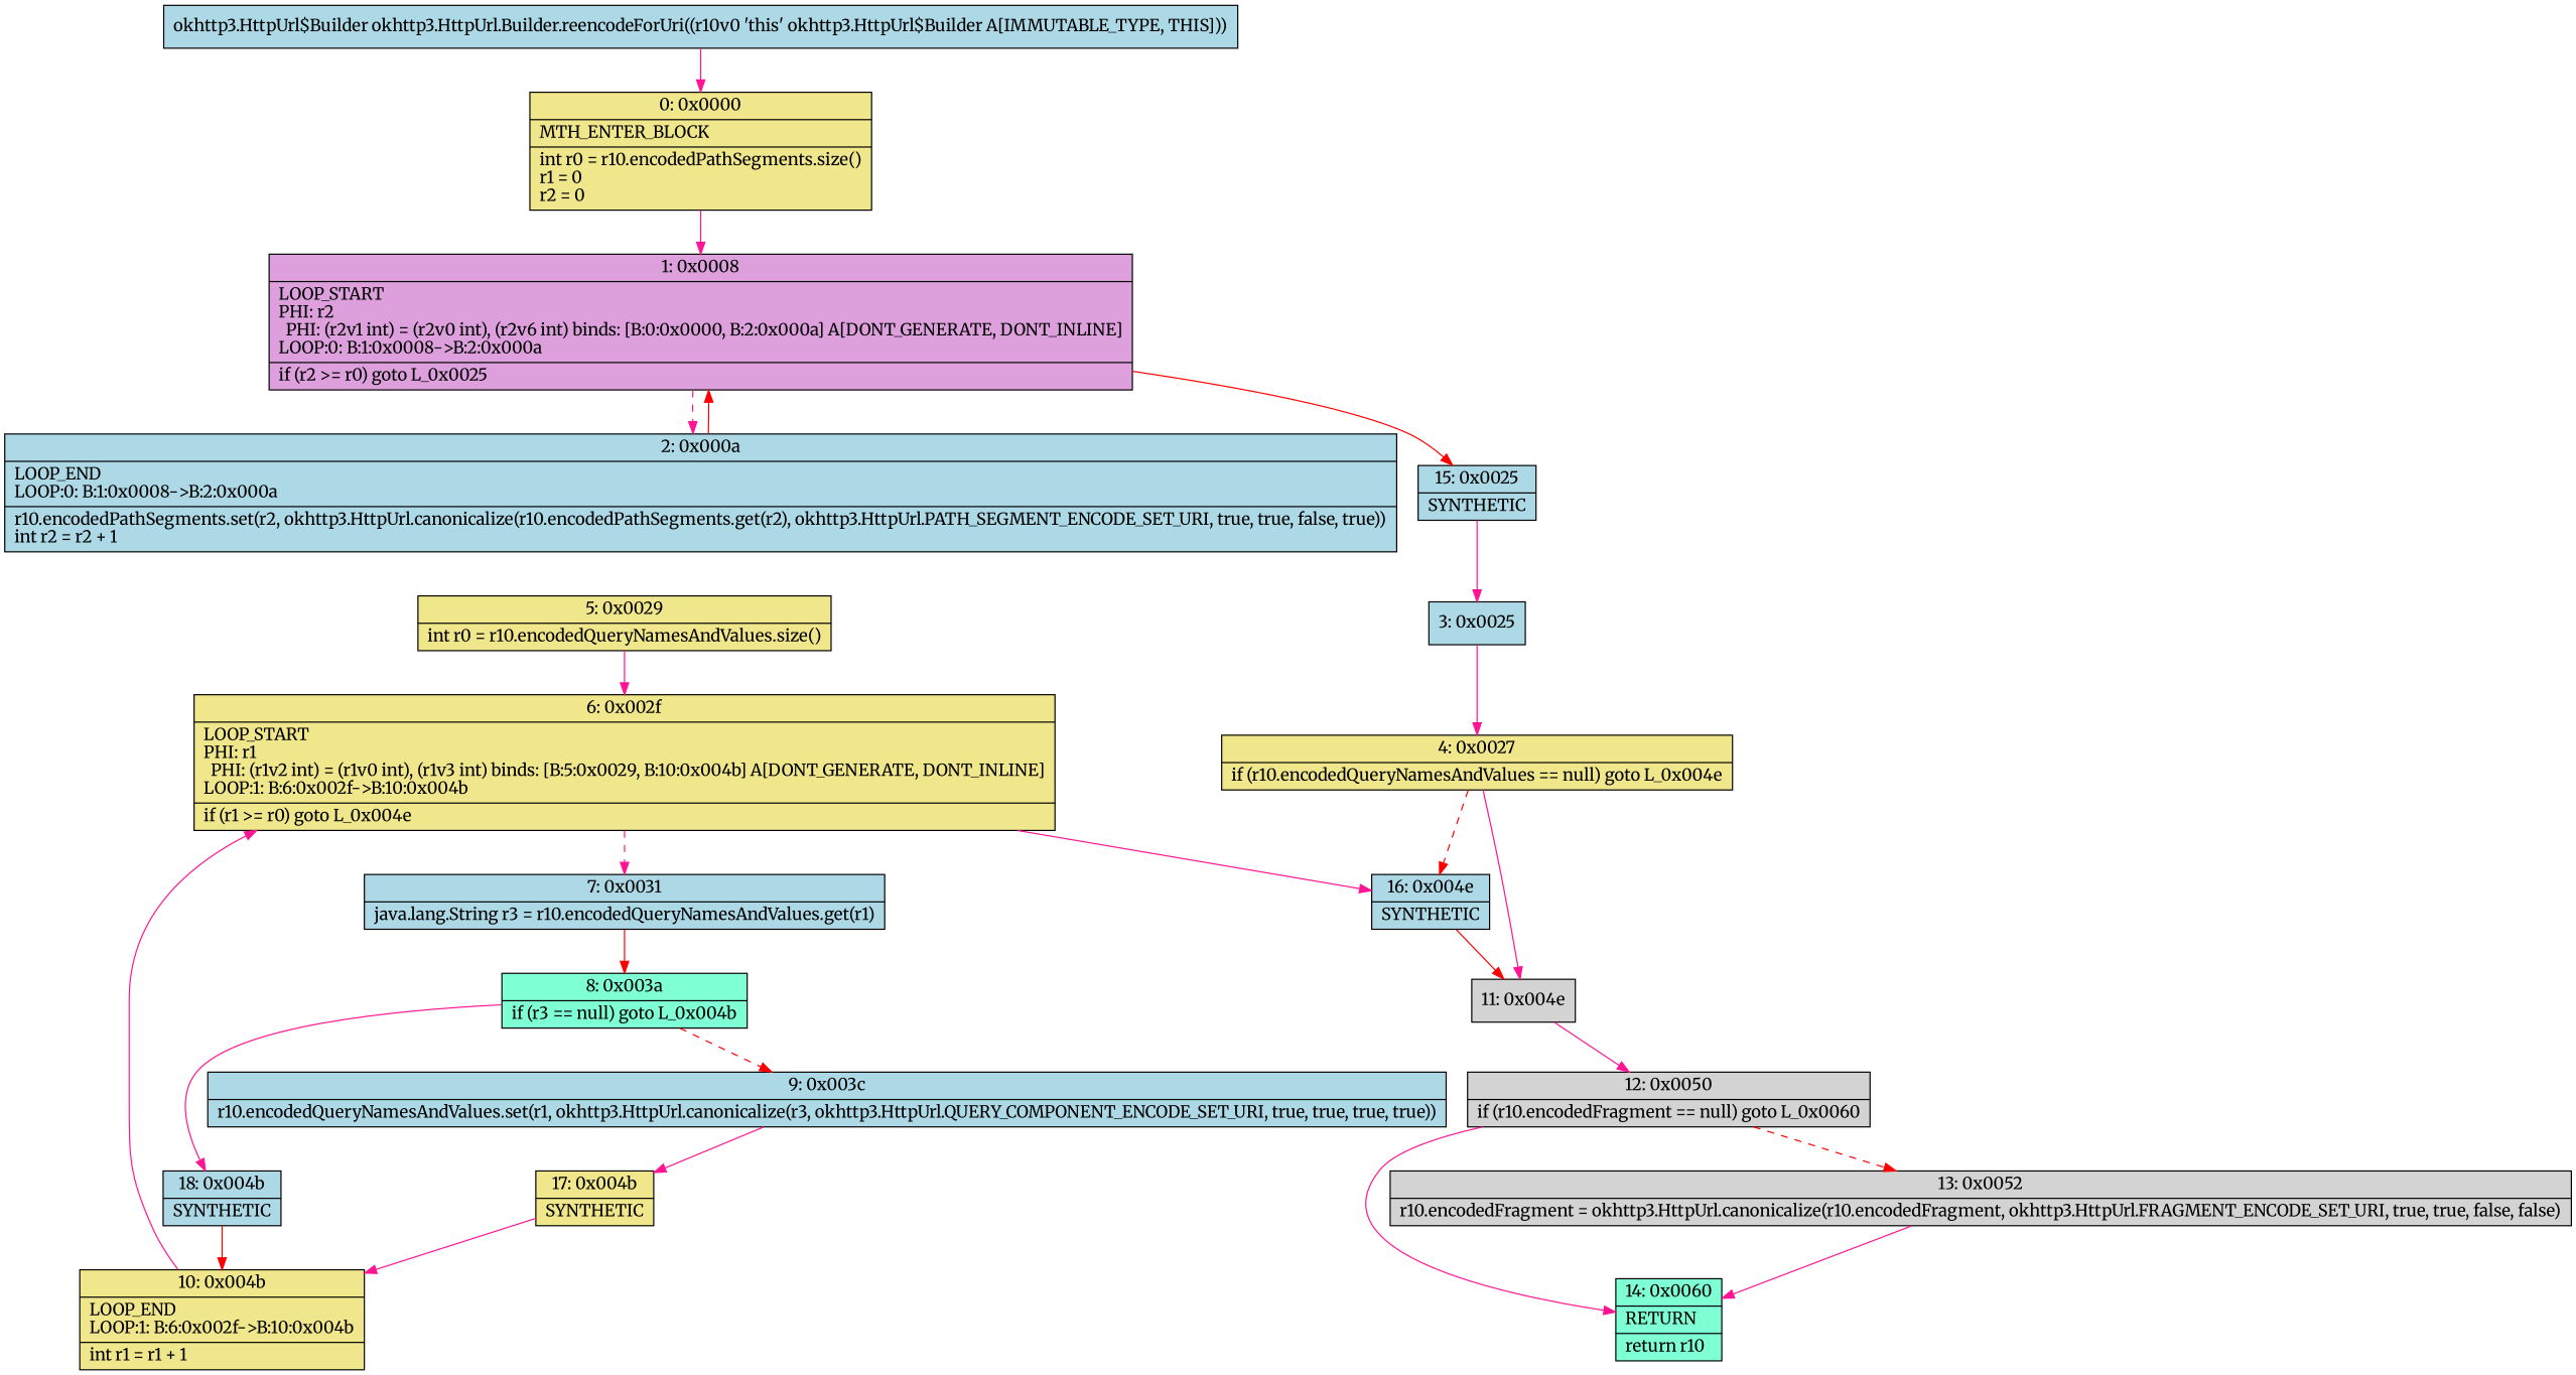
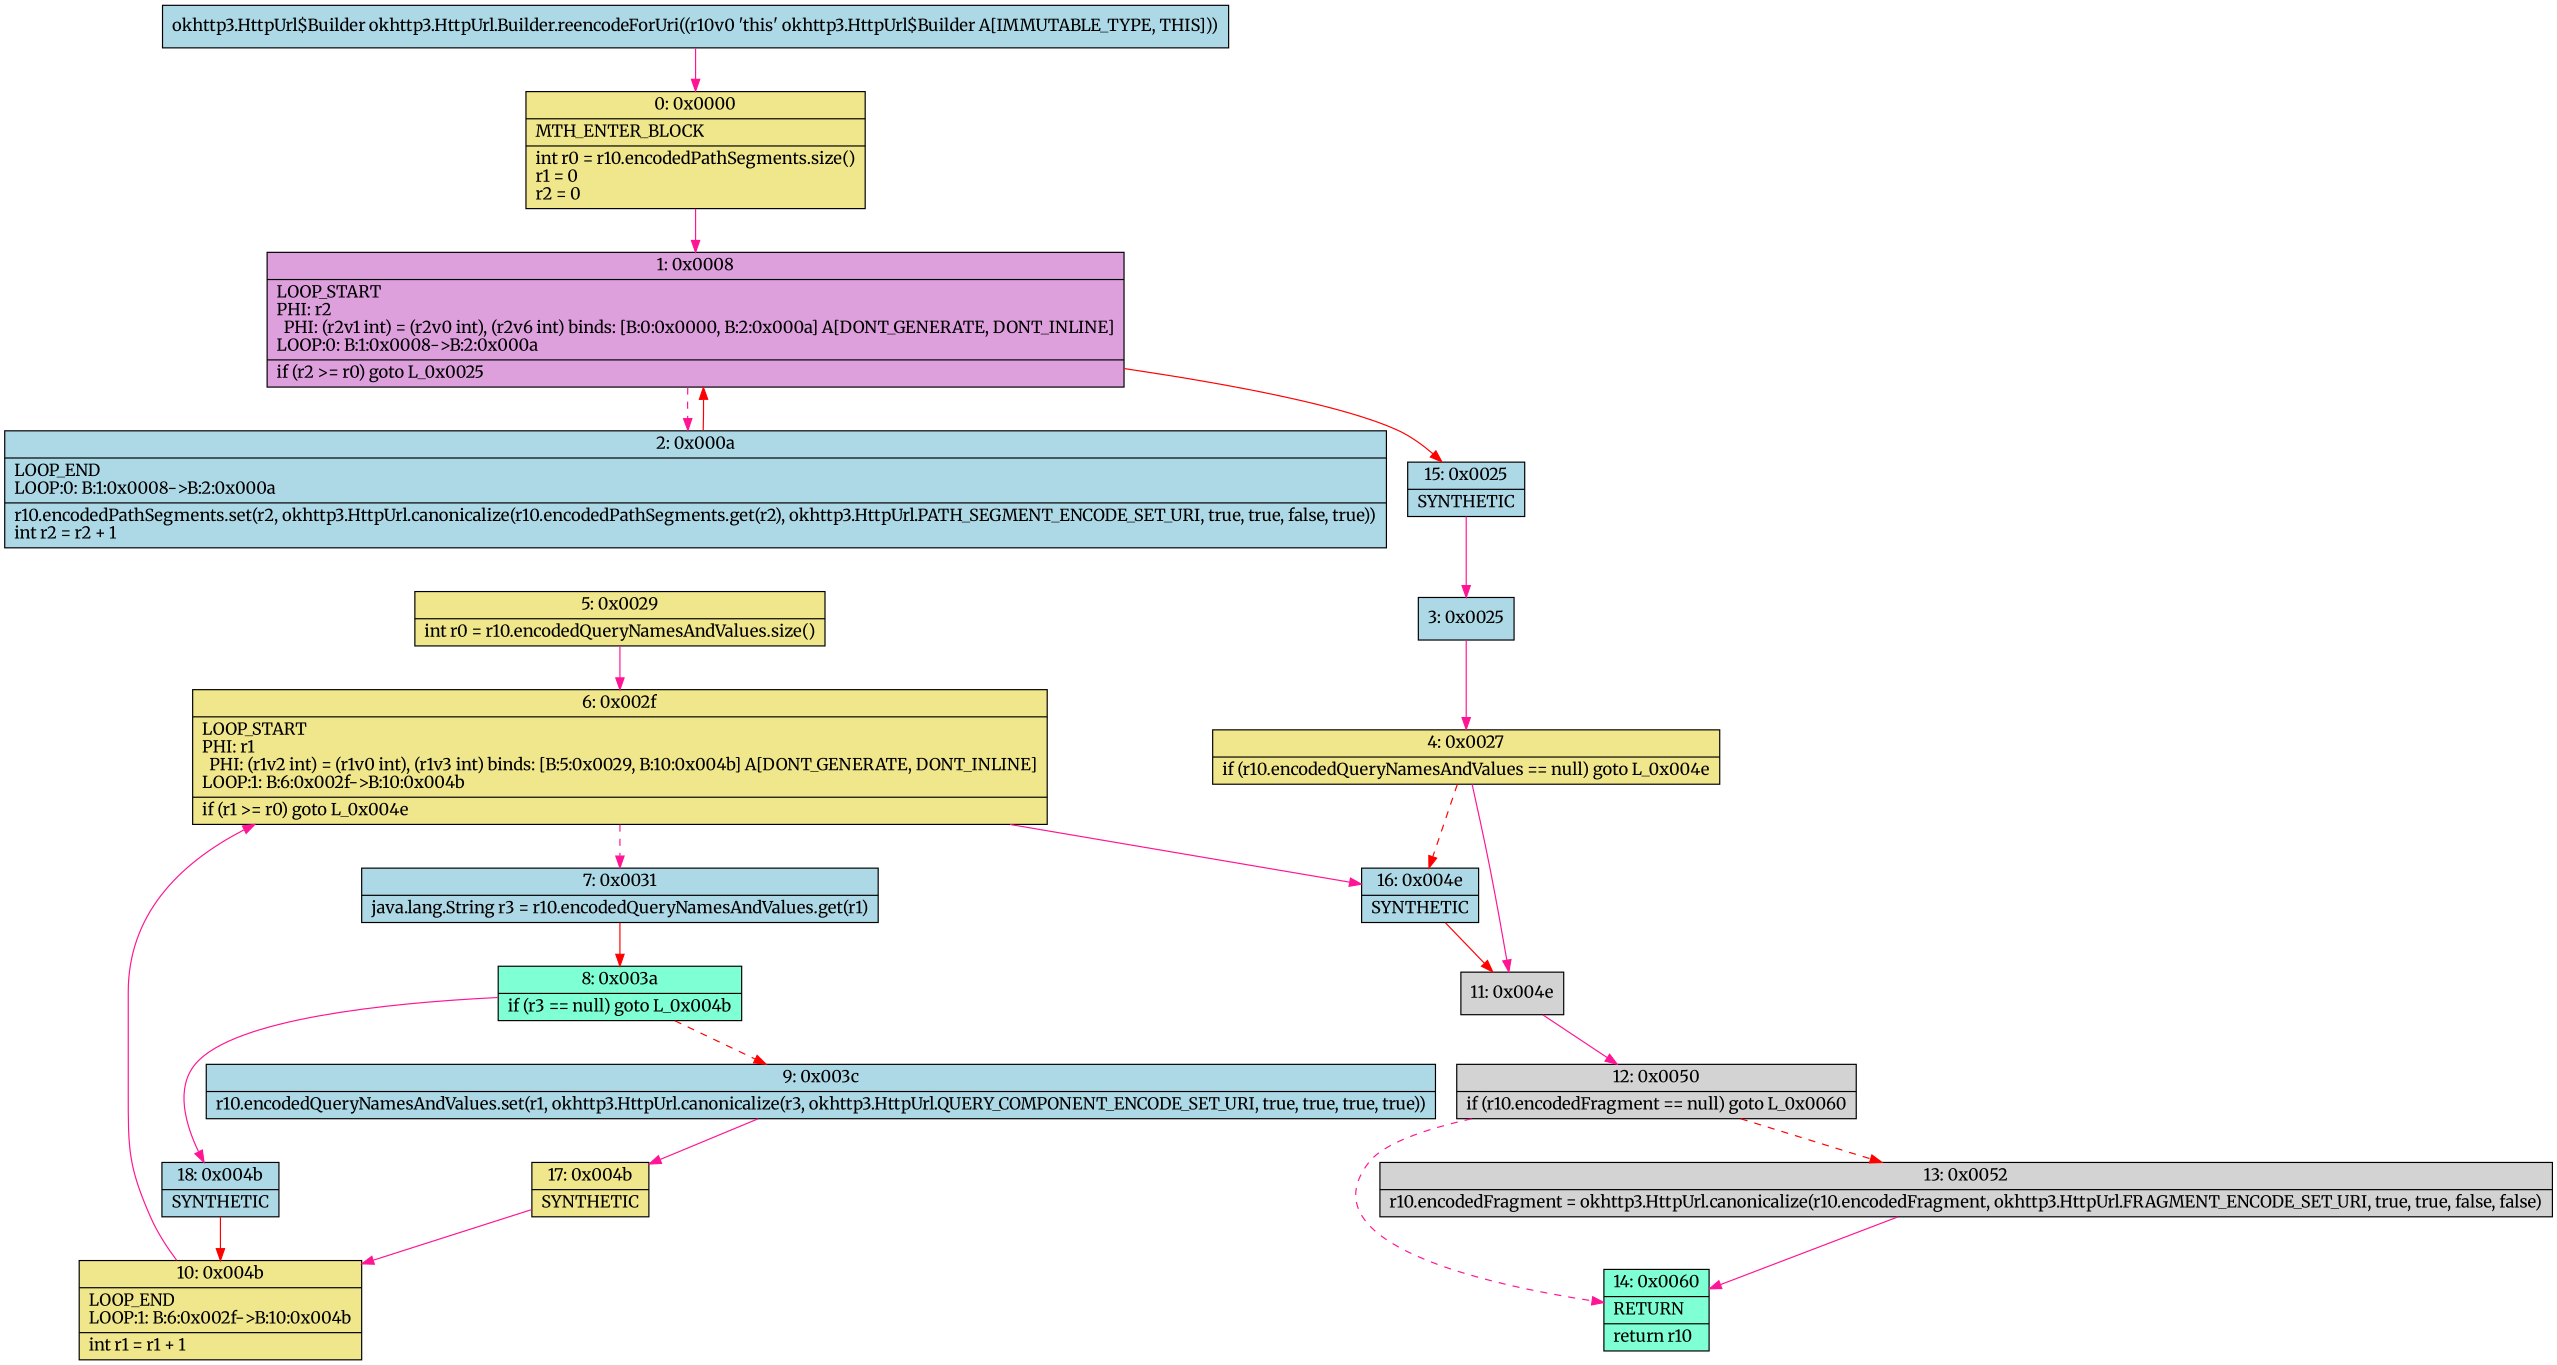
  digraph {
    fontname=Merriweather
    node [fillcolor=lightblue fontname=Merriweather shape=record style=filled]
    edge [color=deeppink fontname=Merriweather]
    n1 [fillcolor=khaki label="{0\:\ 0x0000|MTH_ENTER_BLOCK\l|int r0 = r10.encodedPathSegments.size()\lr1 = 0\lr2 = 0\l}"]
    n2 [fillcolor=plum label="{1\:\ 0x0008|LOOP_START\lPHI: r2 \l  PHI: (r2v1 int) = (r2v0 int), (r2v6 int) binds: [B:0:0x0000, B:2:0x000a] A[DONT_GENERATE, DONT_INLINE]\lLOOP:0: B:1:0x0008\-\>B:2:0x000a\l|if (r2 \>= r0) goto L_0x0025\l}"]
    n3 [label="{2\:\ 0x000a|LOOP_END\lLOOP:0: B:1:0x0008\-\>B:2:0x000a\l|r10.encodedPathSegments.set(r2, okhttp3.HttpUrl.canonicalize(r10.encodedPathSegments.get(r2), okhttp3.HttpUrl.PATH_SEGMENT_ENCODE_SET_URI, true, true, false, true))\lint r2 = r2 + 1\l}"]
    n4 [label="{15\:\ 0x0025|SYNTHETIC\l}"]
    n5 [label="{3\:\ 0x0025}"]
    n6 [fillcolor=khaki label="{4\:\ 0x0027|if (r10.encodedQueryNamesAndValues == null) goto L_0x004e\l}"]
    n7 [fillcolor=lightgrey label="{11\:\ 0x004e}"]
    n8 [label="{16\:\ 0x004e|SYNTHETIC\l}"]
    n9 [fillcolor=khaki label="{5\:\ 0x0029|int r0 = r10.encodedQueryNamesAndValues.size()\l}"]
    n10 [fillcolor=khaki label="{6\:\ 0x002f|LOOP_START\lPHI: r1 \l  PHI: (r1v2 int) = (r1v0 int), (r1v3 int) binds: [B:5:0x0029, B:10:0x004b] A[DONT_GENERATE, DONT_INLINE]\lLOOP:1: B:6:0x002f\-\>B:10:0x004b\l|if (r1 \>= r0) goto L_0x004e\l}"]
    n11 [fillcolor=lightgrey label="{12\:\ 0x0050|if (r10.encodedFragment == null) goto L_0x0060\l}"]
    n12 [label="{7\:\ 0x0031|java.lang.String r3 = r10.encodedQueryNamesAndValues.get(r1)\l}"]
    n13 [fillcolor=aquamarine label="{8\:\ 0x003a|if (r3 == null) goto L_0x004b\l}"]
    n14 [label="{9\:\ 0x003c|r10.encodedQueryNamesAndValues.set(r1, okhttp3.HttpUrl.canonicalize(r3, okhttp3.HttpUrl.QUERY_COMPONENT_ENCODE_SET_URI, true, true, true, true))\l}"]
    n15 [label="{18\:\ 0x004b|SYNTHETIC\l}"]
    n16 [fillcolor=khaki label="{17\:\ 0x004b|SYNTHETIC\l}"]
    n17 [fillcolor=khaki label="{10\:\ 0x004b|LOOP_END\lLOOP:1: B:6:0x002f\-\>B:10:0x004b\l|int r1 = r1 + 1\l}"]
    n18 [fillcolor=lightgrey label="{13\:\ 0x0052|r10.encodedFragment = okhttp3.HttpUrl.canonicalize(r10.encodedFragment, okhttp3.HttpUrl.FRAGMENT_ENCODE_SET_URI, true, true, false, false)\l}"]
    n19 [fillcolor=aquamarine label="{14\:\ 0x0060|RETURN\l|return r10\l}"]
    n20 [label="{okhttp3.HttpUrl$Builder okhttp3.HttpUrl.Builder.reencodeForUri((r10v0 'this' okhttp3.HttpUrl$Builder A[IMMUTABLE_TYPE, THIS])) }"]
    n1 -> n2
    n2 -> n3 [style=dashed]
    n2 -> n4 [color=red]
    n3 -> n2 [color=red]
    n4 -> n5
    n5 -> n6
    n6 -> n7
    n6 -> n8 [color=red style=dashed]
    n7 -> n11
    n8 -> n7 [color=red]
    n9 -> n10
    n10 -> n8
    n10 -> n12 [style=dashed]
    n11 -> n18 [color=red style=dashed]
-   n11 -> n19
+   n11 -> n19 [style=dashed]
    n12 -> n13 [color=red]
    n13 -> n14 [color=red style=dashed]
    n13 -> n15
    n14 -> n16
    n15 -> n17 [color=red]
    n16 -> n17
    n17 -> n10
    n18 -> n19
    n20 -> n1
  }
